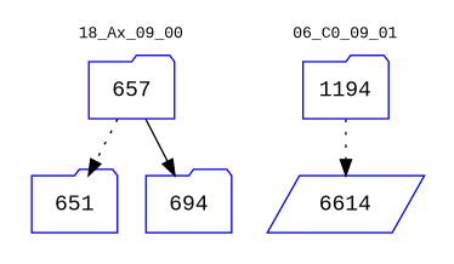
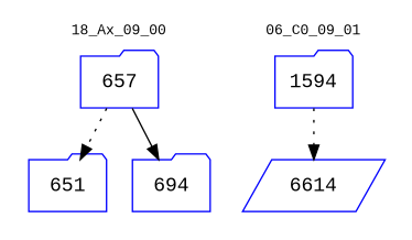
  digraph {
    fontname="Liberation Mono"
    node [color=blue fontname="Liberation Mono" shape=folder]
    edge [color=black fontname="Liberation Mono" style=dotted]
    n1 [label=657]
    n2 [label=651]
    n3 [label=694]
-   n4 [label=1194]
+   n4 [label=1594]
    n5 [label=6614 shape=parallelogram]
    subgraph cluster_1 {
      color=white
      fontsize=10
      label="18_Ax_09_00"
      n1
      n2
      n3
    }
    subgraph cluster_2 {
      color=white
      fontsize=10
      label="06_C0_09_01"
      n4
      n5
    }
    n1 -> n2
    n1 -> n3 [style=solid]
    n4 -> n5
  }
